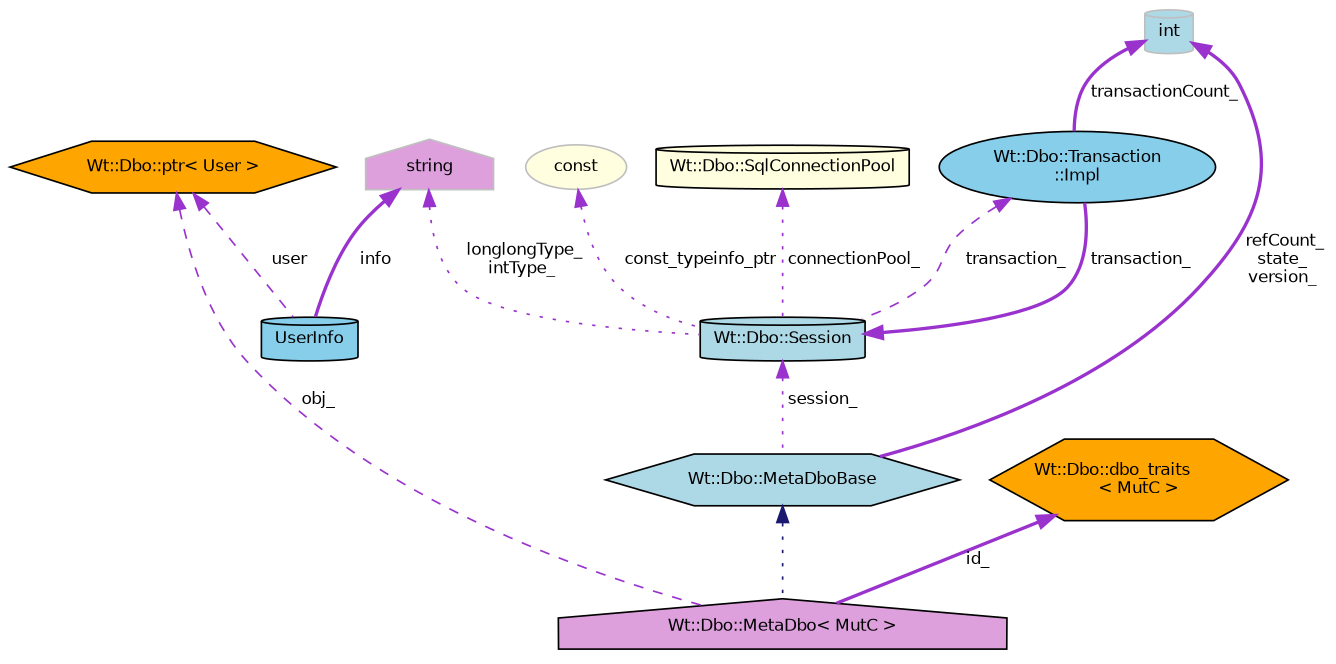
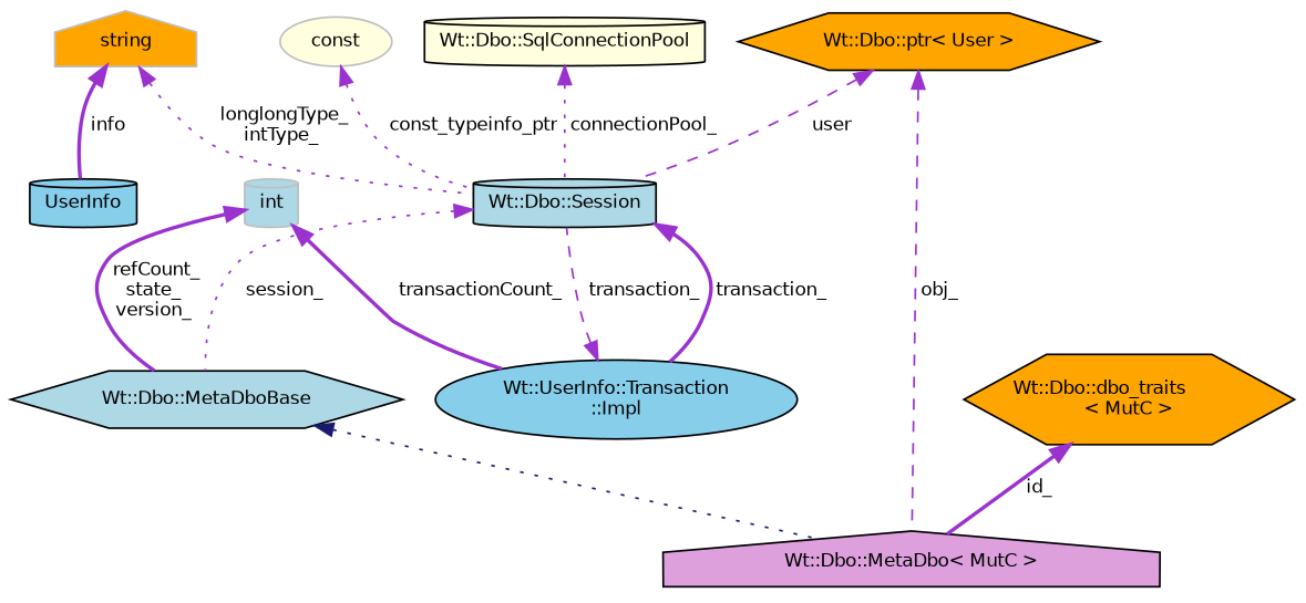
  digraph {
    node [color=black fillcolor=lightblue fontname=Helvetica fontsize=10 shape=cylinder style=filled]
    edge [color=darkorchid3 dir=back fontname=Helvetica fontsize=10 labelfontname=Helvetica labelfontsize=10 style=dotted]
    n1 [fillcolor=skyblue fontcolor=black height=0.2 label=UserInfo width=0.4]
    n2 [fillcolor=orange height=0.2 label="Wt::Dbo::ptr\< User \>" shape=hexagon width=0.4]
    n3 [fillcolor=plum height=0.2 label="Wt::Dbo::MetaDbo\< MutC \>" shape=house width=0.4]
    n4 [height=0.2 label="Wt::Dbo::MetaDboBase" shape=hexagon width=0.4]
    n5 [color=grey75 height=0.2 label=int width=0.4]
-   n6 [fillcolor=skyblue height=0.2 label="Wt::Dbo::Transaction\l::Impl" shape=ellipse width=0.4]
+   n6 [fillcolor=skyblue height=0.2 label="Wt::UserInfo::Transaction\l::Impl" shape=ellipse width=0.4]
    n7 [height=0.2 label="Wt::Dbo::Session" width=0.4]
-   n8 [color=grey75 fillcolor=plum height=0.2 label=string shape=house width=0.4]
+   n8 [color=grey75 fillcolor=orange height=0.2 label=string shape=house width=0.4]
    n9 [color=grey75 fillcolor=lightyellow height=0.2 label=const shape=ellipse width=0.4]
    n10 [fillcolor=lightyellow height=0.2 label="Wt::Dbo::SqlConnectionPool" width=0.4]
    n11 [fillcolor=orange height=0.2 label="Wt::Dbo::dbo_traits\l\< MutC \>" shape=hexagon width=0.4]
-   n2 -> n1 [label=" user" style=dashed]
+   n2 -> n7 [label=" user" style=dashed]
    n2 -> n3 [label=" obj_" style=dashed]
    n4 -> n3 [color=midnightblue]
    n5 -> n4 [label=" refCount_\nstate_\nversion_" style=bold]
    n5 -> n6 [label=" transactionCount_" style=bold]
    n6 -> n7 [label=" transaction_" style=dashed]
    n7 -> n4 [label=" session_"]
    n7 -> n6 [label=" transaction_" style=bold]
    n8 -> n1 [label=" info" style=bold]
    n8 -> n7 [label=" longlongType_\nintType_"]
    n9 -> n7 [label=" const_typeinfo_ptr"]
    n10 -> n7 [label=" connectionPool_"]
    n11 -> n3 [label=" id_" style=bold]
  }
